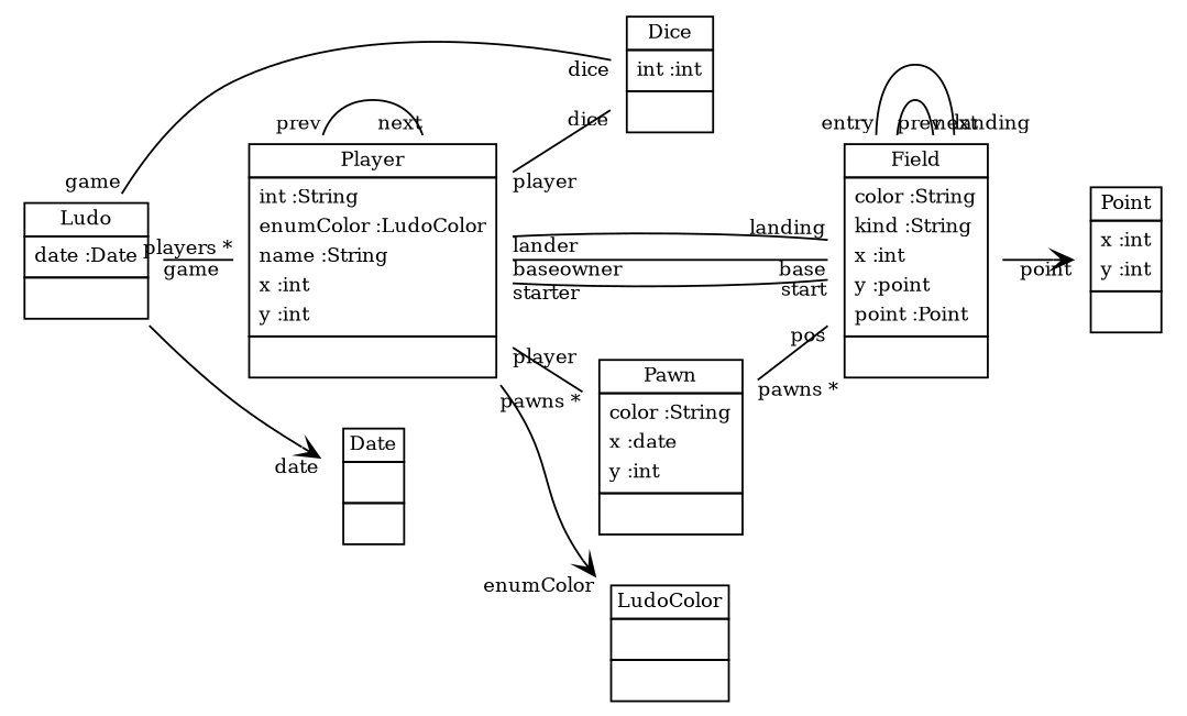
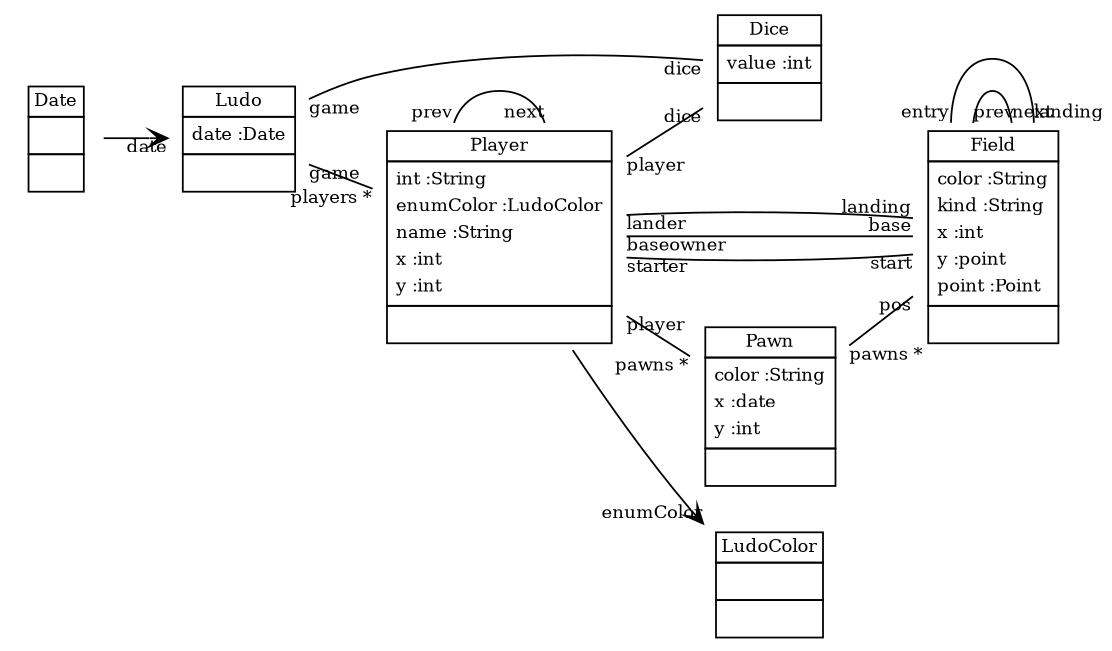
  digraph {
    rankdir=LR
    node [fontsize=10 shape=none]
    edge [arrowhead=none fontsize=10 headlabel=dice]
    n1 [label=<<table border='0' cellborder='1' cellspacing='0'> <tr> <td HREF="../examples/org/sdmlib/examples/ludo/Ludo.java">Ludo</td> </tr> <tr><td><table border='0' cellborder='0' cellspacing='0'> <tr><td align='left'>date :Date</td></tr>  </table></td></tr> <tr><td><table border='0' cellborder='0' cellspacing='0'> <tr><td> </td></tr> </table></td></tr> </table>>]
    n2 [label=<<table border='0' cellborder='1' cellspacing='0'> <tr> <td HREF="../examples/org/sdmlib/examples/ludo/Player.java">Player</td> </tr> <tr><td><table border='0' cellborder='0' cellspacing='0'> <tr><td align='left'>int :String</td></tr> <tr><td align='left'>enumColor :LudoColor</td></tr> <tr><td align='left'>name :String</td></tr> <tr><td align='left'>x :int</td></tr> <tr><td align='left'>y :int</td></tr>  </table></td></tr> <tr><td><table border='0' cellborder='0' cellspacing='0'> <tr><td> </td></tr> </table></td></tr> </table>>]
-   n3 [label=<<table border='0' cellborder='1' cellspacing='0'> <tr> <td HREF="../examples/org/sdmlib/examples/ludo/Dice.java">Dice</td> </tr> <tr><td><table border='0' cellborder='0' cellspacing='0'> <tr><td align='left'>int :int</td></tr>  </table></td></tr> <tr><td><table border='0' cellborder='0' cellspacing='0'> <tr><td> </td></tr> </table></td></tr> </table>>]
+   n3 [label=<<table border='0' cellborder='1' cellspacing='0'> <tr> <td HREF="../examples/org/sdmlib/examples/ludo/Dice.java">Dice</td> </tr> <tr><td><table border='0' cellborder='0' cellspacing='0'> <tr><td align='left'>value :int</td></tr>  </table></td></tr> <tr><td><table border='0' cellborder='0' cellspacing='0'> <tr><td> </td></tr> </table></td></tr> </table>>]
    n4 [label=<<table border='0' cellborder='1' cellspacing='0'> <tr> <td HREF="../examples/java/util/Date.java">Date</td> </tr> <tr><td><table border='0' cellborder='0' cellspacing='0'> <tr><td> </td></tr> </table></td></tr> <tr><td><table border='0' cellborder='0' cellspacing='0'> <tr><td> </td></tr> </table></td></tr> </table>>]
    n5 [label=<<table border='0' cellborder='1' cellspacing='0'> <tr> <td HREF="../examples/org/sdmlib/examples/ludo/Field.java">Field</td> </tr> <tr><td><table border='0' cellborder='0' cellspacing='0'> <tr><td align='left'>color :String</td></tr> <tr><td align='left'>kind :String</td></tr> <tr><td align='left'>x :int</td></tr> <tr><td align='left'>y :point</td></tr> <tr><td align='left'>point :Point</td></tr>  </table></td></tr> <tr><td><table border='0' cellborder='0' cellspacing='0'> <tr><td> </td></tr> </table></td></tr> </table>>]
    n6 [label=<<table border='0' cellborder='1' cellspacing='0'> <tr> <td HREF="../examples/org/sdmlib/examples/ludo/Pawn.java">Pawn</td> </tr> <tr><td><table border='0' cellborder='0' cellspacing='0'> <tr><td align='left'>color :String</td></tr> <tr><td align='left'>x :date</td></tr> <tr><td align='left'>y :int</td></tr>  </table></td></tr> <tr><td><table border='0' cellborder='0' cellspacing='0'> <tr><td> </td></tr> </table></td></tr> </table>>]
    n7 [label=<<table border='0' cellborder='1' cellspacing='0'> <tr> <td HREF="../examples/org/sdmlib/examples/ludo/LudoModel/LudoColor.java">LudoColor</td> </tr> <tr><td><table border='0' cellborder='0' cellspacing='0'> <tr><td> </td></tr> </table></td></tr> <tr><td><table border='0' cellborder='0' cellspacing='0'> <tr><td> </td></tr> </table></td></tr> </table>>]
-   n8 [label=<<table border='0' cellborder='1' cellspacing='0'> <tr> <td HREF="../examples/java/awt/Point.java">Point</td> </tr> <tr><td><table border='0' cellborder='0' cellspacing='0'> <tr><td align='left'>x :int</td></tr> <tr><td align='left'>y :int</td></tr>  </table></td></tr> <tr><td><table border='0' cellborder='0' cellspacing='0'> <tr><td> </td></tr> </table></td></tr> </table>>]
    n1 -> n2 [headlabel="players *" taillabel=game]
    n1 -> n3 [taillabel=game]
-   n1 -> n4 [arrowhead=vee headlabel=date]
+   n4 -> n1 [arrowhead=vee headlabel=date]
    n2 -> n2 [headlabel=next taillabel=prev]
    n2 -> n3 [taillabel=player]
    n2 -> n5 [headlabel=start taillabel=starter]
    n2 -> n5 [headlabel=base taillabel=baseowner]
    n2 -> n5 [headlabel=landing taillabel=lander]
    n2 -> n6 [headlabel="pawns *" taillabel=player]
    n2 -> n7 [arrowhead=vee headlabel=enumColor]
    n5 -> n5 [headlabel=next taillabel=prev]
    n5 -> n5 [headlabel=landing taillabel=entry]
-   n5 -> n8 [arrowhead=vee headlabel=point]
    n6 -> n5 [headlabel=pos taillabel="pawns *"]
  }
